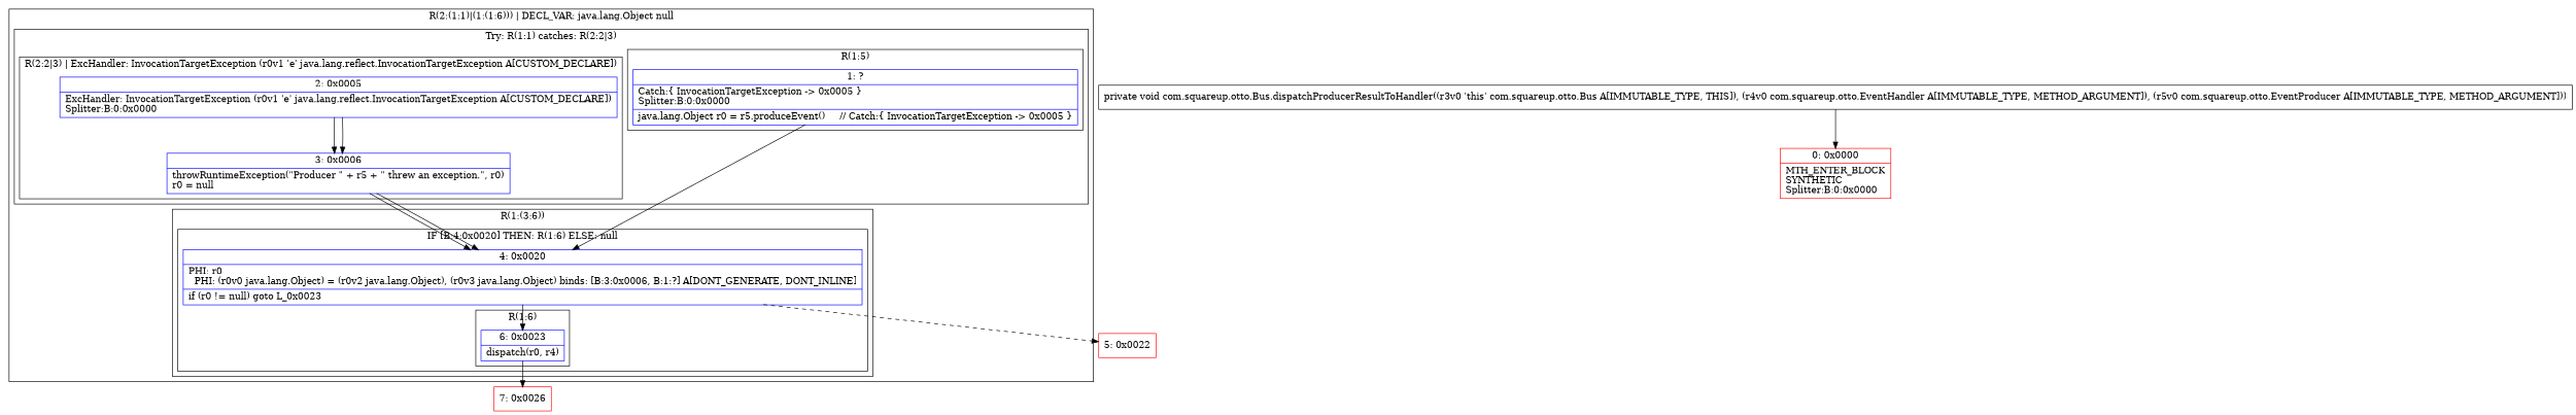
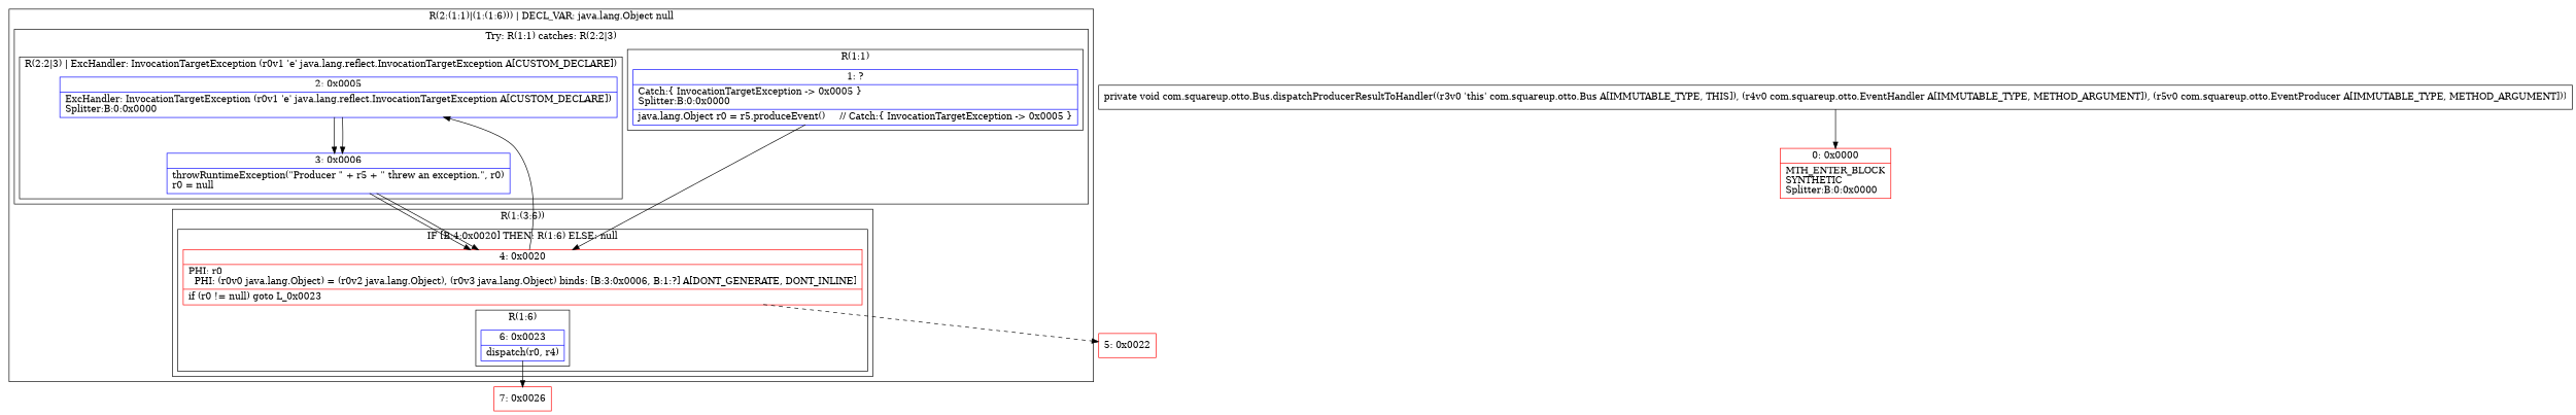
  digraph {
    node [color=blue shape=record]
    n1 [label="{1\:\ ?|Catch:\{ InvocationTargetException \-\> 0x0005 \}\lSplitter:B:0:0x0000\l|java.lang.Object r0 = r5.produceEvent()     \/\/ Catch:\{ InvocationTargetException \-\> 0x0005 \}\l}"]
    n2 [label="{2\:\ 0x0005|ExcHandler: InvocationTargetException (r0v1 'e' java.lang.reflect.InvocationTargetException A[CUSTOM_DECLARE])\lSplitter:B:0:0x0000\l}"]
    n3 [label="{3\:\ 0x0006|throwRuntimeException(\"Producer \" + r5 + \" threw an exception.\", r0)\lr0 = null\l}"]
    n4 [label="{6\:\ 0x0023|dispatch(r0, r4)\l}"]
-   n5 [label="{4\:\ 0x0020|PHI: r0 \l  PHI: (r0v0 java.lang.Object) = (r0v2 java.lang.Object), (r0v3 java.lang.Object) binds: [B:3:0x0006, B:1:?] A[DONT_GENERATE, DONT_INLINE]\l|if (r0 != null) goto L_0x0023\l}"]
+   n5 [color=red label="{4\:\ 0x0020|PHI: r0 \l  PHI: (r0v0 java.lang.Object) = (r0v2 java.lang.Object), (r0v3 java.lang.Object) binds: [B:3:0x0006, B:1:?] A[DONT_GENERATE, DONT_INLINE]\l|if (r0 != null) goto L_0x0023\l}"]
    n6 [color=red label="{7\:\ 0x0026}"]
    n7 [color=red label="{5\:\ 0x0022}"]
    n8 [color=red label="{0\:\ 0x0000|MTH_ENTER_BLOCK\lSYNTHETIC\lSplitter:B:0:0x0000\l}"]
    n9 [label="{private void com.squareup.otto.Bus.dispatchProducerResultToHandler((r3v0 'this' com.squareup.otto.Bus A[IMMUTABLE_TYPE, THIS]), (r4v0 com.squareup.otto.EventHandler A[IMMUTABLE_TYPE, METHOD_ARGUMENT]), (r5v0 com.squareup.otto.EventProducer A[IMMUTABLE_TYPE, METHOD_ARGUMENT])) }" color=""]
    subgraph cluster_1 {
      label="R(2:(1:1)|(1:(1:6))) | DECL_VAR: java.lang.Object null\l"
      subgraph cluster_2 {
        label="Try: R(1:1) catches: R(2:2|3)"
        subgraph cluster_3 {
-         label="R(1:5)"
+         label="R(1:1)"
          n1
        }
        subgraph cluster_4 {
          label="R(2:2|3) | ExcHandler: InvocationTargetException (r0v1 'e' java.lang.reflect.InvocationTargetException A[CUSTOM_DECLARE])\l"
          n2
          n3
        }
      }
      subgraph cluster_5 {
        label="R(1:(3:6))"
        subgraph cluster_6 {
          label="IF [B:4:0x0020] THEN: R(1:6) ELSE: null"
          n5
          subgraph cluster_7 {
            label="R(1:6)"
            n4
          }
        }
      }
    }
    subgraph cluster_8 {
      label="R(2:2|3) | ExcHandler: InvocationTargetException (r0v1 'e' java.lang.reflect.InvocationTargetException A[CUSTOM_DECLARE])\l"
    }
    n1 -> n5
    n2 -> n3
    n2 -> n3
    n3 -> n5
    n3 -> n5
    n4 -> n6
-   n5 -> n4
+   n5 -> n2
    n5 -> n7 [style=dashed]
    n9 -> n8
  }
